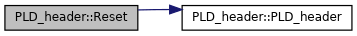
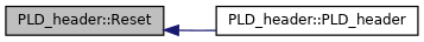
  digraph {
    rankdir=LR
    node [color=black fontname=Helvetica fontsize=10 shape=record style=filled]
    n1 [fillcolor=grey75 fontcolor=black height=0.2 label="PLD_header::Reset" width=0.4]
    n2 [fillcolor=white height=0.2 label="PLD_header::PLD_header" width=0.4]
-   n2 -> n1 [color=midnightblue dir=back fontname=Helvetica fontsize=10 labelfontname=Helvetica labelfontsize=10 style=solid]
+   n1 -> n2 [color=midnightblue dir=back fontname=Helvetica fontsize=10 labelfontname=Helvetica labelfontsize=10 style=solid]
  }
